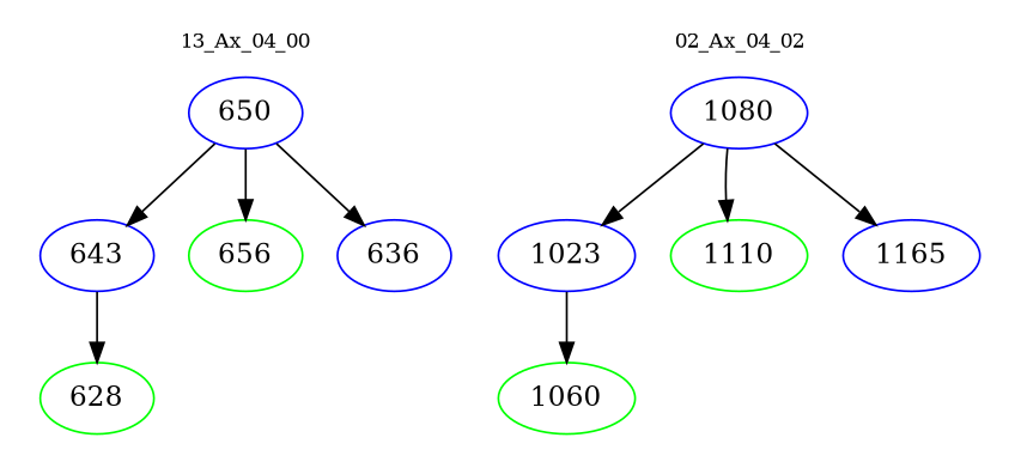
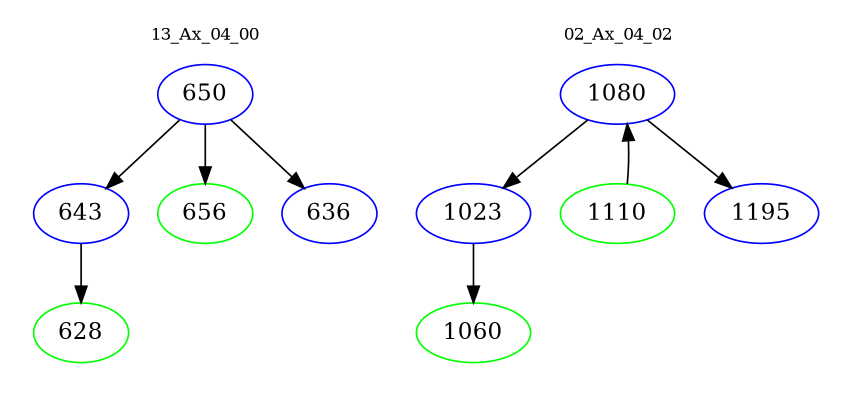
  digraph {
    node [color=blue]
    edge [color=black]
    n1 [label=650]
    n2 [label=643]
    n3 [color=green label=656]
    n4 [label=636]
    n5 [color=green label=628]
    n6 [label=1080]
    n7 [label=1023]
    n8 [color=green label=1110]
-   n9 [label=1165]
+   n9 [label=1195]
    n10 [color=green label=1060]
    subgraph cluster_1 {
      color=white
      fontsize=10
      label="13_Ax_04_00"
      n1
      n2
      n3
      n4
      n5
    }
    subgraph cluster_2 {
      color=white
      fontsize=10
      label="02_Ax_04_02"
      n6
      n7
      n8
      n9
      n10
    }
    n1 -> n2
    n1 -> n3
    n1 -> n4
    n2 -> n5
    n6 -> n7
-   n6 -> n8
+   n8 -> n6
    n6 -> n9
    n7 -> n10
  }
